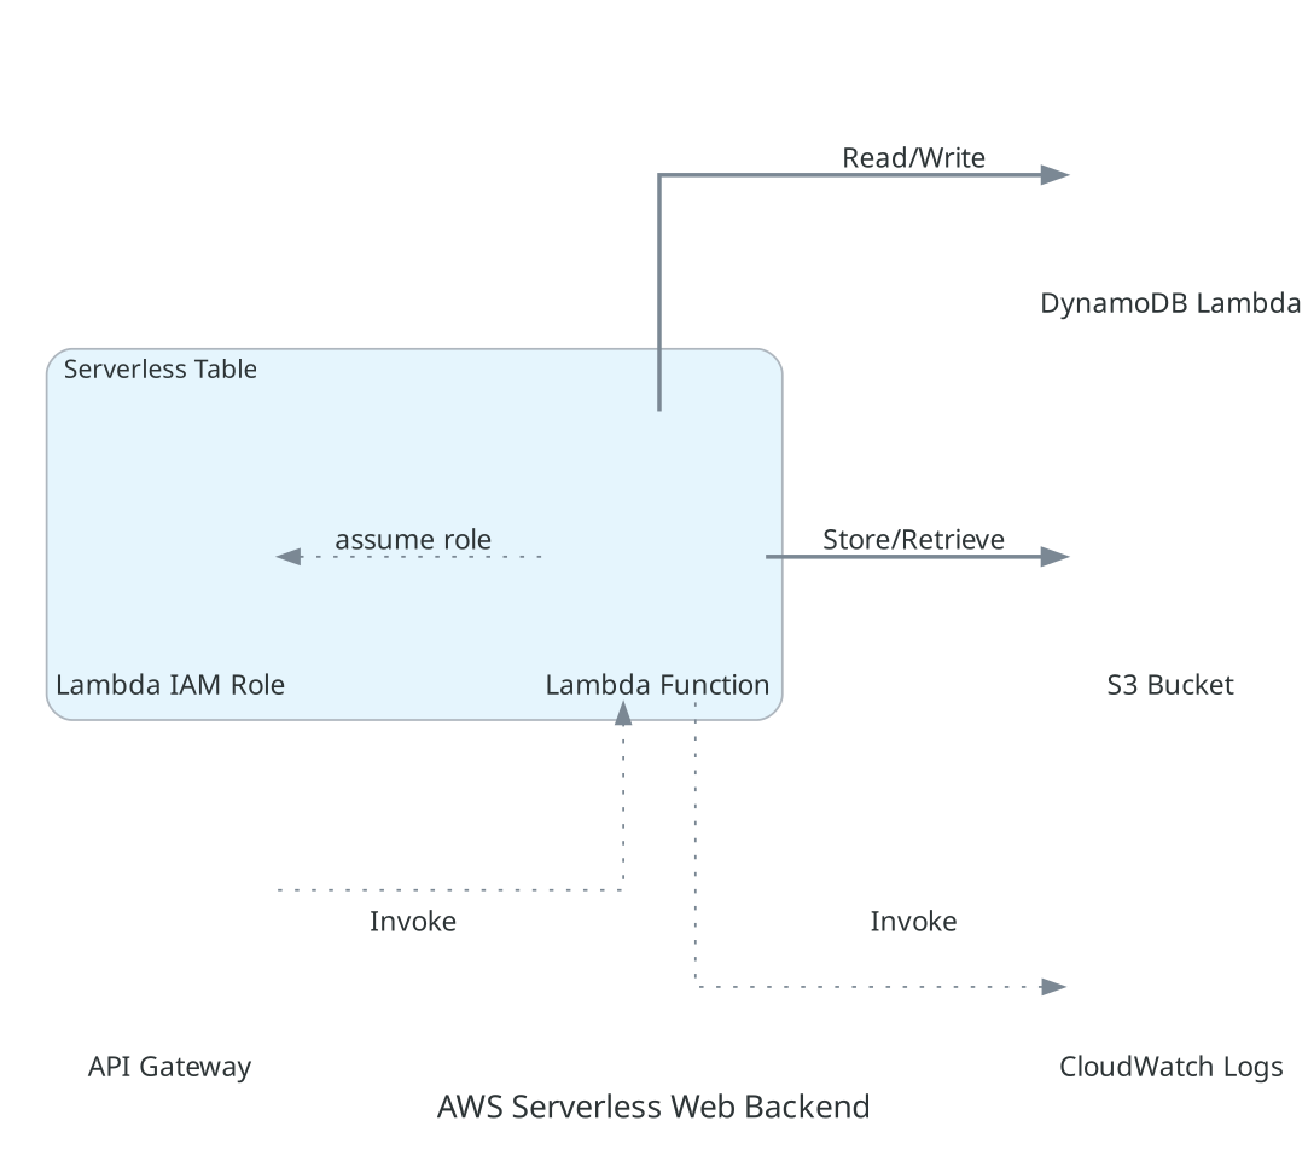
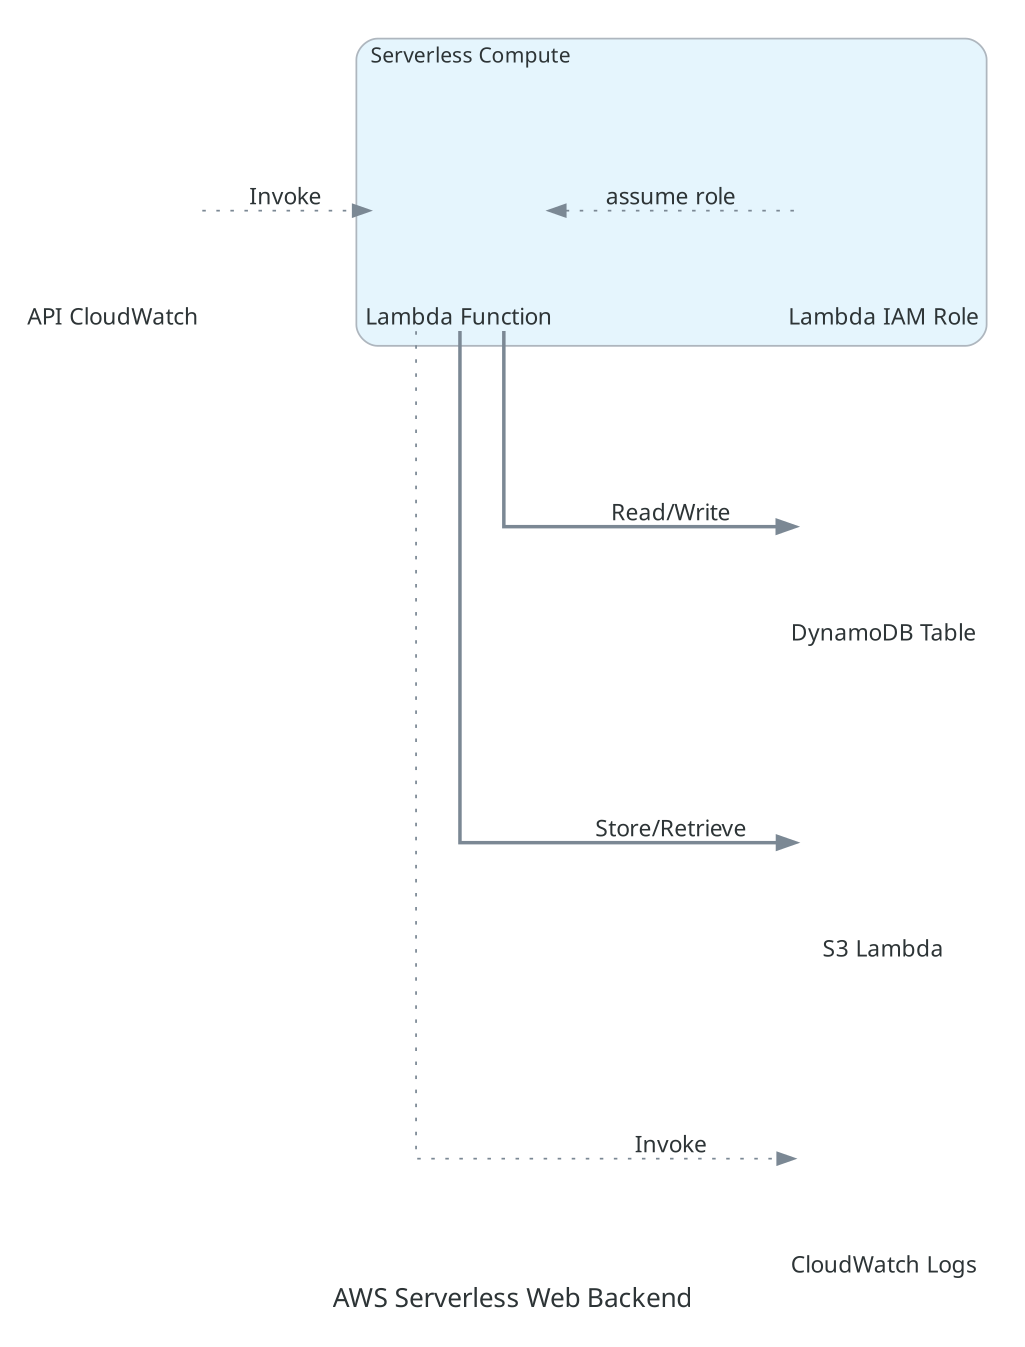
  digraph {
    fontcolor="#2D3436"
    fontname="Sans-Serif"
    fontsize=15
    label="AWS Serverless Web Backend"
    nodesep=0.60
    rankdir=LR
    ranksep=0.75
    splines=ortho
    node [fixedsize=true fontcolor="#2D3436" fontname="Sans-Serif" fontsize=13 labelloc=b shape=none style=rounded]
    edge [color="#7B8894" dir=forward fontcolor="#2D3436" fontname="Sans-Serif" fontsize=13 style=dotted]
    n1 [height=1.9 label="Lambda Function" width=1.4]
    n2 [height=1.9 label="Lambda IAM Role" width=1.4]
-   n3 [height=1.9 label="DynamoDB Lambda" width=1.4]
-   n4 [height=1.9 label="S3 Bucket" width=1.4]
+   n3 [height=1.9 label="DynamoDB Table" width=1.4]
+   n4 [height=1.9 label="S3 Lambda" width=1.4]
    n5 [height=1.9 label="CloudWatch Logs" width=1.4]
-   n6 [height=1.9 label="API Gateway" width=1.4]
+   n6 [height=1.9 label="API CloudWatch" width=1.4]
    subgraph cluster_1 {
      bgcolor="#E5F5FD"
      fontsize=12
-     label="Serverless Table"
+     label="Serverless Compute"
      labeljust=l
      pencolor="#AEB6BE"
      shape=box
      style=rounded
      n1
      n2
    }
-   n2 -> n1 [dir=back label="assume role"]
+   n1 -> n2 [dir=back label="assume role"]
    n1 -> n3 [label="Read/Write" style=bold]
    n1 -> n4 [label="Store/Retrieve" style=bold]
    n1 -> n5 [label=Invoke]
    n6 -> n1 [label=Invoke]
  }
